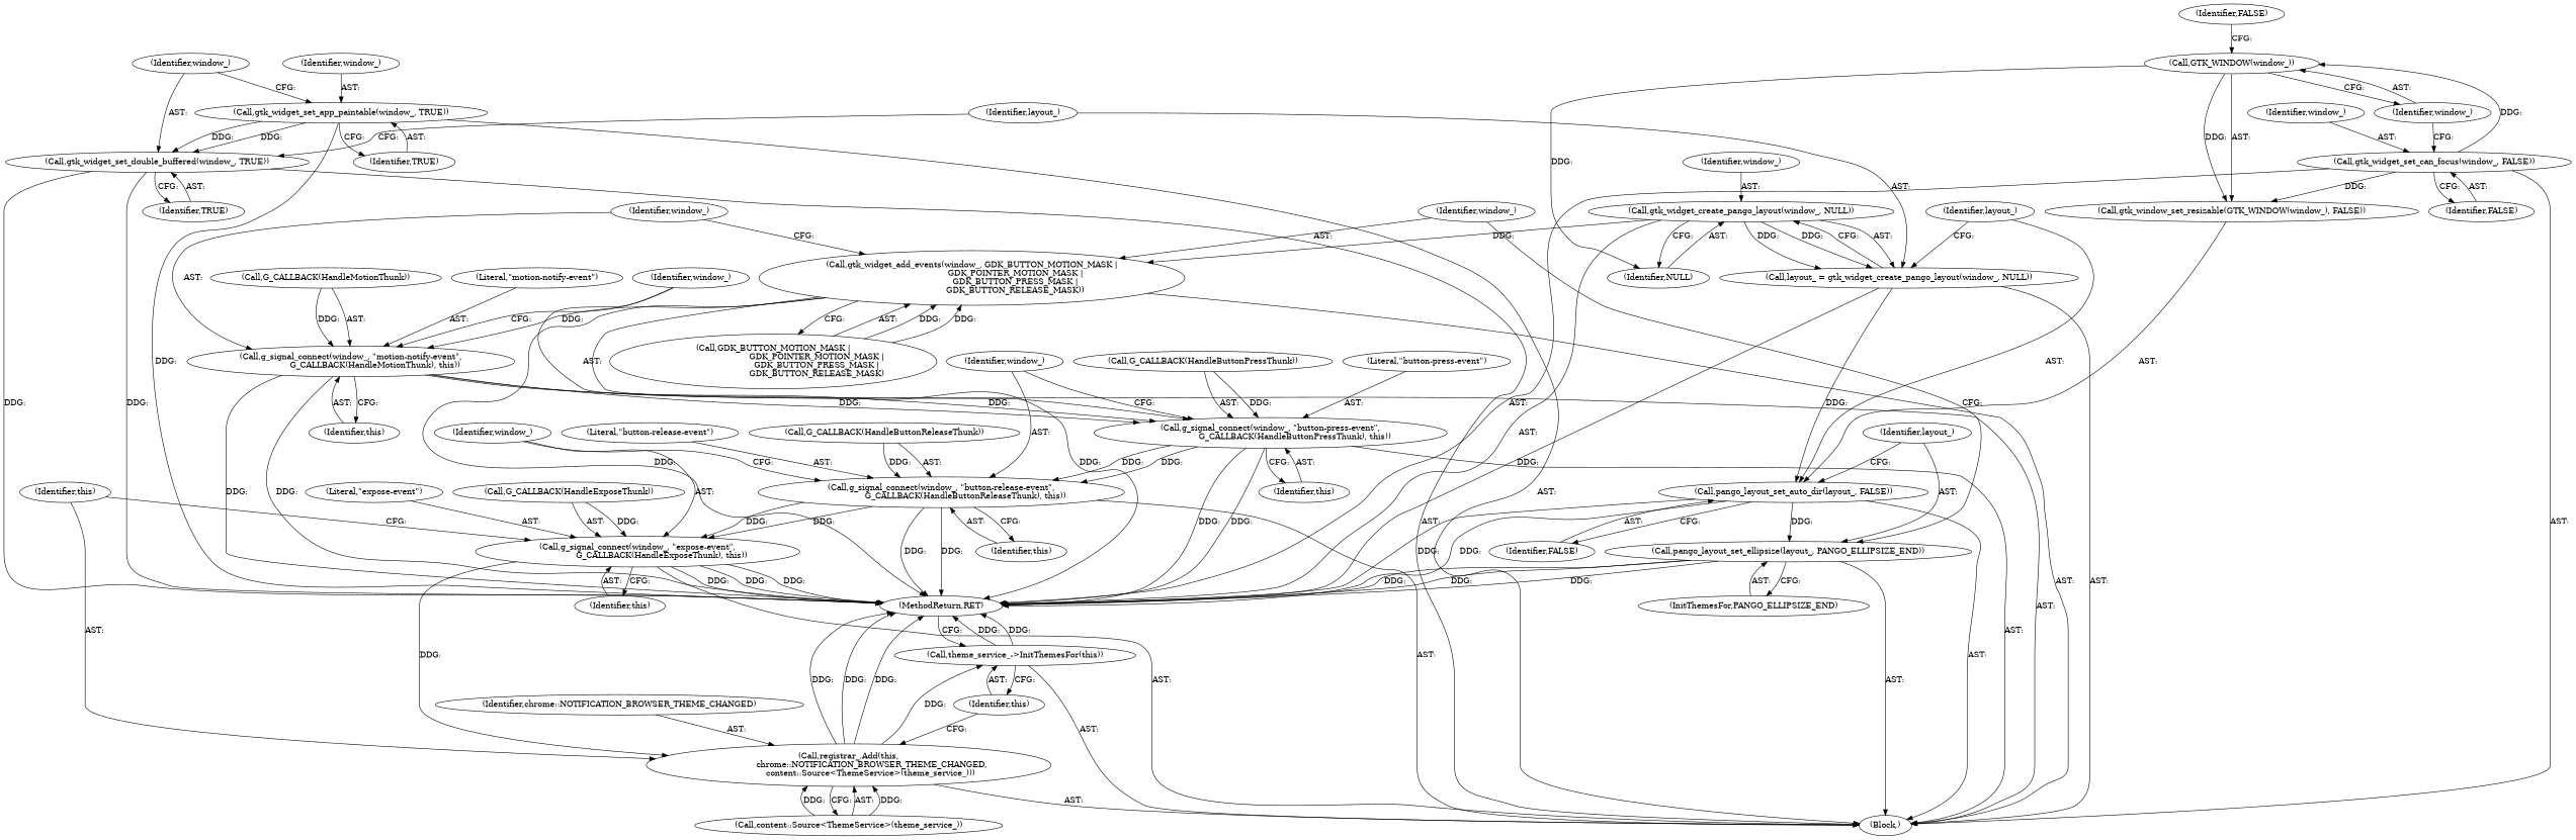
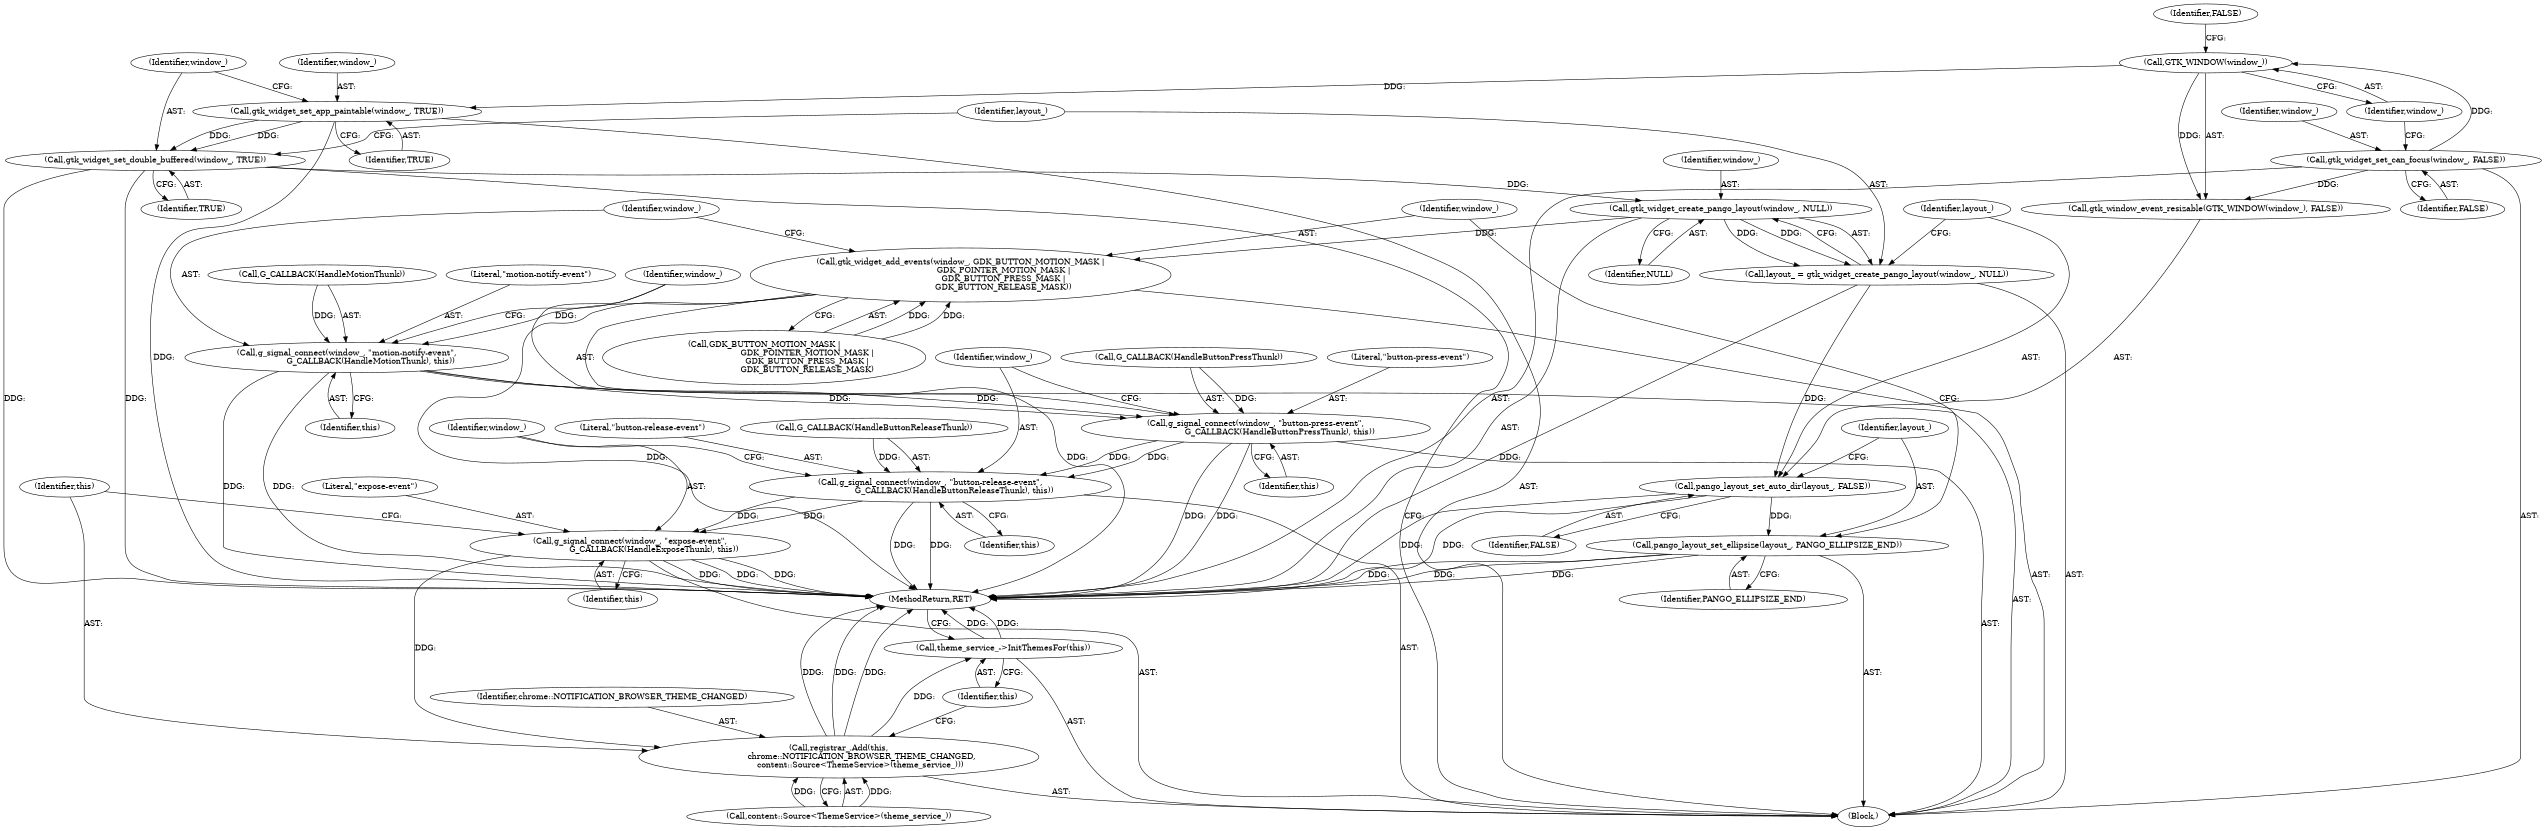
  digraph {
    n1 [label="(Call,gtk_widget_create_pango_layout(window_, NULL))"]
    n2 [label="(Call,layout_ = gtk_widget_create_pango_layout(window_, NULL))"]
    n3 [label="(Call,gtk_widget_add_events(window_, GDK_BUTTON_MOTION_MASK |\n                                  GDK_POINTER_MOTION_MASK |\n                                  GDK_BUTTON_PRESS_MASK |\n                                  GDK_BUTTON_RELEASE_MASK))"]
    n4 [label="(MethodReturn,RET)"]
    n5 [label="(Identifier,NULL)"]
    n6 [label="(Block,)"]
    n7 [label="(Call,pango_layout_set_auto_dir(layout_, FALSE))"]
    n8 [label="(Call,g_signal_connect(window_, \"motion-notify-event\",\n                   G_CALLBACK(HandleMotionThunk), this))"]
    n9 [label="(Call,GDK_BUTTON_MOTION_MASK |\n                                  GDK_POINTER_MOTION_MASK |\n                                  GDK_BUTTON_PRESS_MASK |\n                                  GDK_BUTTON_RELEASE_MASK)"]
    n10 [label="(Call,theme_service_->InitThemesFor(this))"]
    n11 [label="(Call,gtk_widget_set_double_buffered(window_, TRUE))"]
    n12 [label="(Identifier,TRUE)"]
    n13 [label="(Call,gtk_widget_set_app_paintable(window_, TRUE))"]
    n14 [label="(Identifier,TRUE)"]
    n15 [label="(Call,GTK_WINDOW(window_))"]
    n16 [label="(Identifier,window_)"]
-   n17 [label="(Call,gtk_window_set_resizable(GTK_WINDOW(window_), FALSE))"]
+   n17 [label="(Call,gtk_window_event_resizable(GTK_WINDOW(window_), FALSE))"]
    n18 [label="(Call,gtk_widget_set_can_focus(window_, FALSE))"]
    n19 [label="(Identifier,FALSE)"]
    n20 [label="(Call,pango_layout_set_ellipsize(layout_, PANGO_ELLIPSIZE_END))"]
    n21 [label="(Identifier,FALSE)"]
-   n22 [label="(InitThemesFor,PANGO_ELLIPSIZE_END)"]
+   n22 [label="(Identifier,PANGO_ELLIPSIZE_END)"]
    n23 [label="(Call,g_signal_connect(window_, \"button-press-event\",\n                   G_CALLBACK(HandleButtonPressThunk), this))"]
    n24 [label="(Identifier,this)"]
    n25 [label="(Call,g_signal_connect(window_, \"button-release-event\",\n                   G_CALLBACK(HandleButtonReleaseThunk), this))"]
    n26 [label="(Identifier,this)"]
    n27 [label="(Call,g_signal_connect(window_, \"expose-event\",\n                   G_CALLBACK(HandleExposeThunk), this))"]
    n28 [label="(Identifier,this)"]
    n29 [label="(Call,registrar_.Add(this,\n                  chrome::NOTIFICATION_BROWSER_THEME_CHANGED,\n                 content::Source<ThemeService>(theme_service_)))"]
    n30 [label="(Identifier,this)"]
    n31 [label="(Call,content::Source<ThemeService>(theme_service_))"]
    n32 [label="(Identifier,this)"]
    n33 [label="(Identifier,window_)"]
    n34 [label="(Identifier,layout_)"]
    n35 [label="(Literal,\"motion-notify-event\")"]
    n36 [label="(Identifier,layout_)"]
    n37 [label="(Identifier,window_)"]
    n38 [label="(Identifier,this)"]
    n39 [label="(Literal,\"expose-event\")"]
    n40 [label="(Identifier,layout_)"]
    n41 [label="(Identifier,window_)"]
    n42 [label="(Call,G_CALLBACK(HandleMotionThunk))"]
    n43 [label="(Identifier,window_)"]
    n44 [label="(Identifier,window_)"]
    n45 [label="(Identifier,window_)"]
    n46 [label="(Identifier,FALSE)"]
    n47 [label="(Identifier,window_)"]
    n48 [label="(Call,G_CALLBACK(HandleButtonPressThunk))"]
    n49 [label="(Literal,\"button-release-event\")"]
    n50 [label="(Call,G_CALLBACK(HandleButtonReleaseThunk))"]
    n51 [label="(Identifier,window_)"]
    n52 [label="(Literal,\"button-press-event\")"]
-   n53 [label="(Call,G_CALLBACK(HandleExposeThunk))"]
    n54 [label="(Identifier,window_)"]
    n55 [label="(Identifier,chrome::NOTIFICATION_BROWSER_THEME_CHANGED)"]
    n1 -> n2 [label="AST: "]
    n1 -> n2 [label="DDG: "]
    n1 -> n2 [label="DDG: "]
    n1 -> n3 [label="DDG: "]
    n1 -> n4 [label="AST: "]
    n1 -> n5 [label="CFG: "]
    n2 -> n1 [label="CFG: "]
    n2 -> n4 [label="DDG: "]
    n2 -> n6 [label="AST: "]
    n2 -> n7 [label="DDG: "]
    n3 -> n4 [label="DDG: "]
    n3 -> n4 [label="DDG: "]
    n3 -> n6 [label="AST: "]
    n3 -> n8 [label="DDG: "]
    n3 -> n9 [label="CFG: "]
    n4 -> n10 [label="CFG: "]
    n5 -> n1 [label="AST: "]
    n7 -> n4 [label="DDG: "]
    n7 -> n4 [label="DDG: "]
-   n7 -> n6 [label="AST: "]
    n7 -> n20 [label="DDG: "]
    n7 -> n21 [label="CFG: "]
    n8 -> n4 [label="DDG: "]
    n8 -> n4 [label="DDG: "]
    n8 -> n6 [label="AST: "]
    n8 -> n23 [label="DDG: "]
    n8 -> n23 [label="DDG: "]
    n8 -> n24 [label="CFG: "]
    n9 -> n3 [label="AST: "]
    n9 -> n3 [label="DDG: "]
    n9 -> n3 [label="DDG: "]
    n10 -> n4 [label="DDG: "]
    n10 -> n4 [label="DDG: "]
    n10 -> n6 [label="AST: "]
    n10 -> n32 [label="CFG: "]
+   n11 -> n1 [label="DDG: "]
    n11 -> n4 [label="DDG: "]
    n11 -> n4 [label="DDG: "]
-   n11 -> n6 [label="AST: "]
+   n11 -> n6 [label="CFG: "]
    n11 -> n12 [label="CFG: "]
    n12 -> n11 [label="AST: "]
    n13 -> n4 [label="DDG: "]
    n13 -> n6 [label="AST: "]
    n13 -> n11 [label="DDG: "]
    n13 -> n11 [label="DDG: "]
    n13 -> n14 [label="CFG: "]
    n14 -> n13 [label="AST: "]
-   n15 -> n5 [label="DDG: "]
+   n15 -> n13 [label="DDG: "]
    n15 -> n16 [label="CFG: "]
    n15 -> n17 [label="AST: "]
    n15 -> n17 [label="DDG: "]
    n16 -> n15 [label="AST: "]
    n16 -> n18 [label="CFG: "]
    n17 -> n7 [label="AST: "]
    n18 -> n4 [label="AST: "]
    n18 -> n6 [label="AST: "]
    n18 -> n15 [label="DDG: "]
    n18 -> n17 [label="DDG: "]
    n18 -> n19 [label="CFG: "]
    n19 -> n18 [label="AST: "]
    n20 -> n4 [label="DDG: "]
    n20 -> n4 [label="DDG: "]
    n20 -> n4 [label="DDG: "]
    n20 -> n6 [label="AST: "]
    n20 -> n22 [label="CFG: "]
    n21 -> n7 [label="AST: "]
    n22 -> n20 [label="AST: "]
    n23 -> n4 [label="DDG: "]
    n23 -> n4 [label="DDG: "]
    n23 -> n6 [label="AST: "]
    n23 -> n25 [label="DDG: "]
    n23 -> n25 [label="DDG: "]
    n23 -> n26 [label="CFG: "]
    n24 -> n8 [label="AST: "]
    n25 -> n4 [label="DDG: "]
    n25 -> n4 [label="DDG: "]
    n25 -> n6 [label="AST: "]
    n25 -> n27 [label="DDG: "]
    n25 -> n27 [label="DDG: "]
    n25 -> n28 [label="CFG: "]
    n26 -> n23 [label="AST: "]
    n27 -> n4 [label="DDG: "]
    n27 -> n4 [label="DDG: "]
    n27 -> n4 [label="DDG: "]
    n27 -> n6 [label="AST: "]
    n27 -> n29 [label="DDG: "]
    n27 -> n30 [label="CFG: "]
    n28 -> n25 [label="AST: "]
    n29 -> n4 [label="DDG: "]
    n29 -> n4 [label="DDG: "]
    n29 -> n4 [label="DDG: "]
    n29 -> n6 [label="AST: "]
    n29 -> n10 [label="DDG: "]
    n29 -> n31 [label="CFG: "]
    n30 -> n27 [label="AST: "]
    n31 -> n29 [label="AST: "]
    n31 -> n29 [label="DDG: "]
    n31 -> n29 [label="DDG: "]
    n32 -> n10 [label="AST: "]
    n32 -> n29 [label="CFG: "]
    n33 -> n13 [label="AST: "]
    n34 -> n7 [label="CFG: "]
    n34 -> n20 [label="AST: "]
    n35 -> n8 [label="AST: "]
    n36 -> n2 [label="CFG: "]
    n36 -> n7 [label="AST: "]
    n37 -> n23 [label="CFG: "]
    n37 -> n25 [label="AST: "]
    n38 -> n27 [label="CFG: "]
    n38 -> n29 [label="AST: "]
    n39 -> n27 [label="AST: "]
    n40 -> n2 [label="AST: "]
    n40 -> n11 [label="CFG: "]
    n41 -> n3 [label="CFG: "]
    n41 -> n8 [label="AST: "]
    n42 -> n8 [label="AST: "]
    n42 -> n8 [label="DDG: "]
    n43 -> n11 [label="AST: "]
    n43 -> n13 [label="CFG: "]
    n44 -> n18 [label="AST: "]
    n45 -> n8 [label="CFG: "]
    n45 -> n23 [label="AST: "]
    n46 -> n15 [label="CFG: "]
    n47 -> n25 [label="CFG: "]
    n47 -> n27 [label="AST: "]
    n48 -> n23 [label="AST: "]
    n48 -> n23 [label="DDG: "]
    n49 -> n25 [label="AST: "]
    n50 -> n25 [label="AST: "]
    n50 -> n25 [label="DDG: "]
    n51 -> n1 [label="AST: "]
    n52 -> n23 [label="AST: "]
-   n53 -> n27 [label="AST: "]
-   n53 -> n27 [label="DDG: "]
    n54 -> n3 [label="AST: "]
    n54 -> n20 [label="CFG: "]
    n55 -> n29 [label="AST: "]
  }
